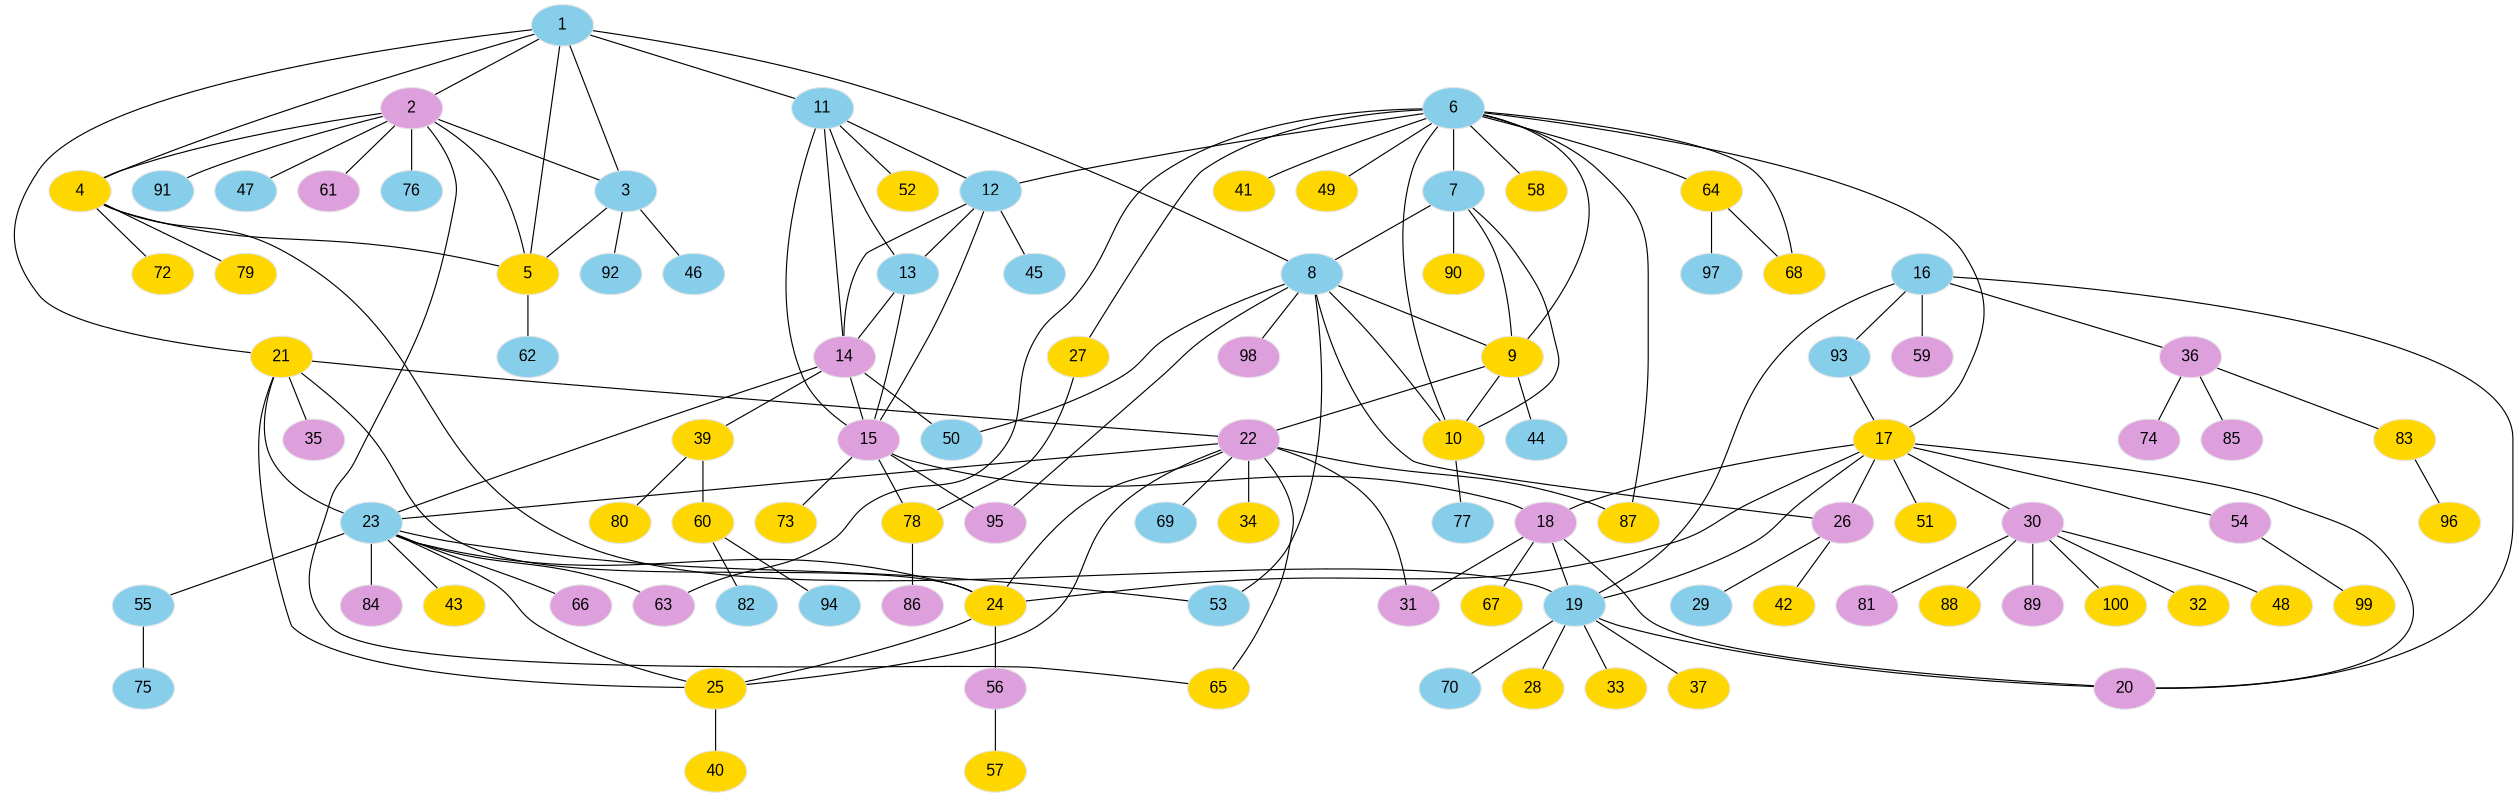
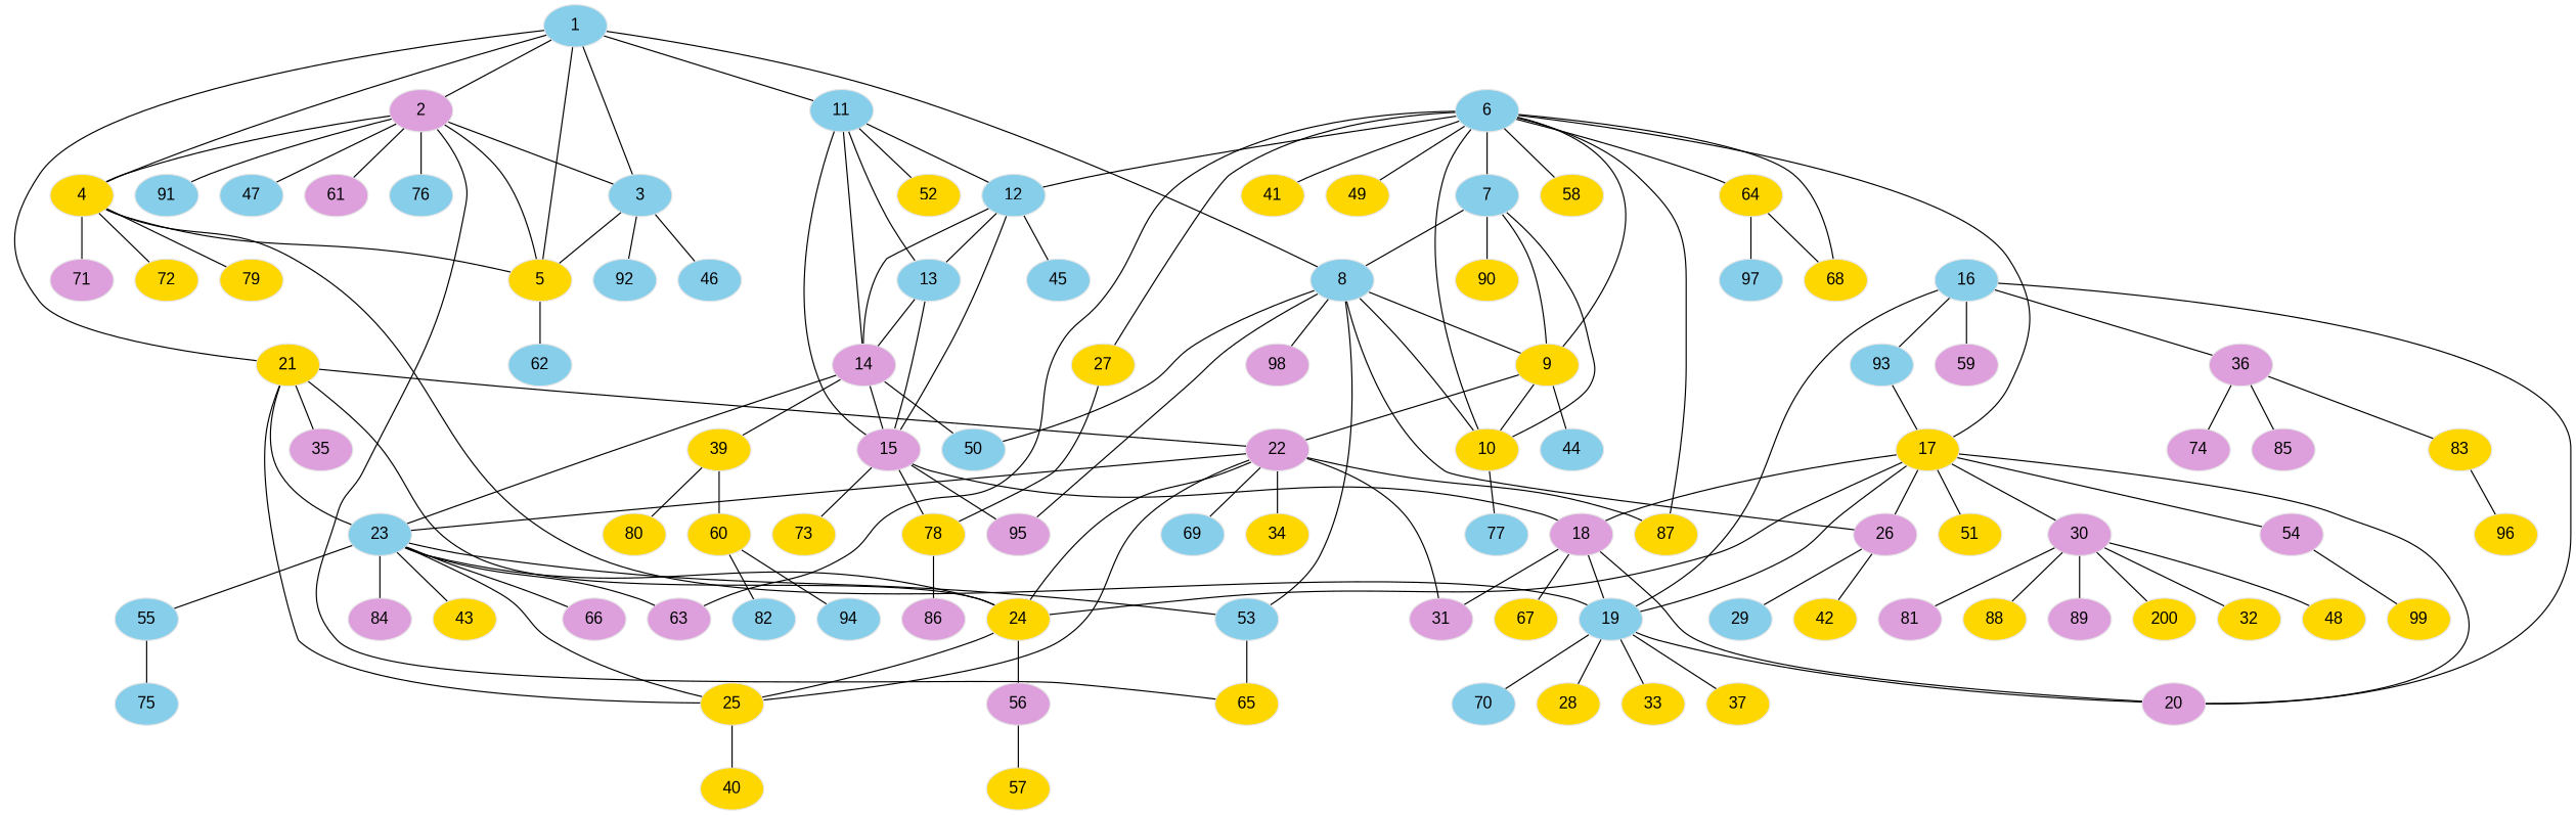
  graph {
    fontname="Liberation Sans"
    node [color=gray90 fillcolor=gold fontname="Liberation Sans" style=filled]
    edge [fontname="Liberation Sans"]
    1 [fillcolor=skyblue]
    2 [fillcolor=plum]
    3 [fillcolor=skyblue]
    4
    5
    8 [fillcolor=skyblue]
    11 [fillcolor=skyblue]
    21
    47 [fillcolor=skyblue]
    61 [fillcolor=plum]
    65
    76 [fillcolor=skyblue]
    91 [fillcolor=skyblue]
    46 [fillcolor=skyblue]
    92 [fillcolor=skyblue]
    19 [fillcolor=skyblue]
+   71 [fillcolor=plum]
    72
    79
    62 [fillcolor=skyblue]
    9
    10
    26 [fillcolor=plum]
    50 [fillcolor=skyblue]
    53 [fillcolor=skyblue]
    95 [fillcolor=plum]
    98 [fillcolor=plum]
    12 [fillcolor=skyblue]
    13 [fillcolor=skyblue]
    14 [fillcolor=plum]
    15 [fillcolor=plum]
    52
    22 [fillcolor=plum]
    23 [fillcolor=skyblue]
    24
    25
    35 [fillcolor=plum]
    20 [fillcolor=plum]
    28
    33
    37
    70 [fillcolor=skyblue]
    6 [fillcolor=skyblue]
    7 [fillcolor=skyblue]
    17
    27
    41
    49
    58
    63 [fillcolor=plum]
    64
    87
    68
    90
    44 [fillcolor=skyblue]
    77 [fillcolor=skyblue]
    45 [fillcolor=skyblue]
    18 [fillcolor=plum]
    30 [fillcolor=plum]
    51
    54 [fillcolor=plum]
    78
    97 [fillcolor=skyblue]
    29 [fillcolor=skyblue]
    42
    31 [fillcolor=plum]
    34
    69 [fillcolor=skyblue]
    39
    73
    43
    55 [fillcolor=skyblue]
    66 [fillcolor=plum]
    84 [fillcolor=plum]
    60
    80
    67
    86 [fillcolor=plum]
    16 [fillcolor=skyblue]
    36 [fillcolor=plum]
    59 [fillcolor=plum]
    93 [fillcolor=skyblue]
    74 [fillcolor=plum]
    83
    85 [fillcolor=plum]
    56 [fillcolor=plum]
    32
    48
    81 [fillcolor=plum]
    88
    89 [fillcolor=plum]
-   100
+   100 [label=200]
    99
    40
    75 [fillcolor=skyblue]
    57
    96
    82 [fillcolor=skyblue]
    94 [fillcolor=skyblue]
    1 -- 2
    1 -- 3
    1 -- 4
    1 -- 5
    1 -- 8
    1 -- 11
    1 -- 21
    2 -- 3
    2 -- 4
    2 -- 5
    2 -- 47
    2 -- 61
    2 -- 65
    2 -- 76
    2 -- 91
    3 -- 5
    3 -- 46
    3 -- 92
    4 -- 5
    4 -- 19
+   4 -- 71
    4 -- 72
    4 -- 79
    5 -- 62
    8 -- 9
    8 -- 10
    8 -- 26
    8 -- 50
    8 -- 53
    8 -- 95
    8 -- 98
    11 -- 12
    11 -- 13
    11 -- 14
    11 -- 15
    11 -- 52
    21 -- 22
    21 -- 23
    21 -- 24
    21 -- 25
    21 -- 35
    19 -- 20
    19 -- 28
    19 -- 33
    19 -- 37
    19 -- 70
    9 -- 10
    9 -- 22
    9 -- 44
    10 -- 77
    26 -- 29
    26 -- 42
    12 -- 13
    12 -- 14
    12 -- 15
    12 -- 45
    13 -- 14
    13 -- 15
    14 -- 50
    14 -- 15
    14 -- 23
    14 -- 39
    15 -- 95
    15 -- 18
    15 -- 78
    15 -- 73
-   22 -- 65
+   53 -- 65
    22 -- 23
    22 -- 24
    22 -- 25
    22 -- 87
    22 -- 31
    22 -- 34
    22 -- 69
    23 -- 53
    23 -- 24
    23 -- 25
    23 -- 63
    23 -- 43
    23 -- 55
    23 -- 66
    23 -- 84
    24 -- 25
    24 -- 56
    25 -- 40
    6 -- 9
    6 -- 10
    6 -- 12
    6 -- 7
    6 -- 17
    6 -- 27
    6 -- 41
    6 -- 49
    6 -- 58
    6 -- 63
    6 -- 64
    6 -- 87
    6 -- 68
    7 -- 8
    7 -- 9
    7 -- 10
    7 -- 90
    17 -- 19
    17 -- 26
    17 -- 24
    17 -- 20
    17 -- 18
    17 -- 30
    17 -- 51
    17 -- 54
    27 -- 78
    64 -- 68
    64 -- 97
    18 -- 19
    18 -- 20
    18 -- 31
    18 -- 67
    30 -- 32
    30 -- 48
    30 -- 81
    30 -- 88
    30 -- 89
    30 -- 100
    54 -- 99
    78 -- 86
    39 -- 60
    39 -- 80
    55 -- 75
    60 -- 82
    60 -- 94
    16 -- 19
    16 -- 20
    16 -- 36
    16 -- 59
    16 -- 93
    36 -- 74
    36 -- 83
    36 -- 85
    93 -- 17
    83 -- 96
    56 -- 57
  }
